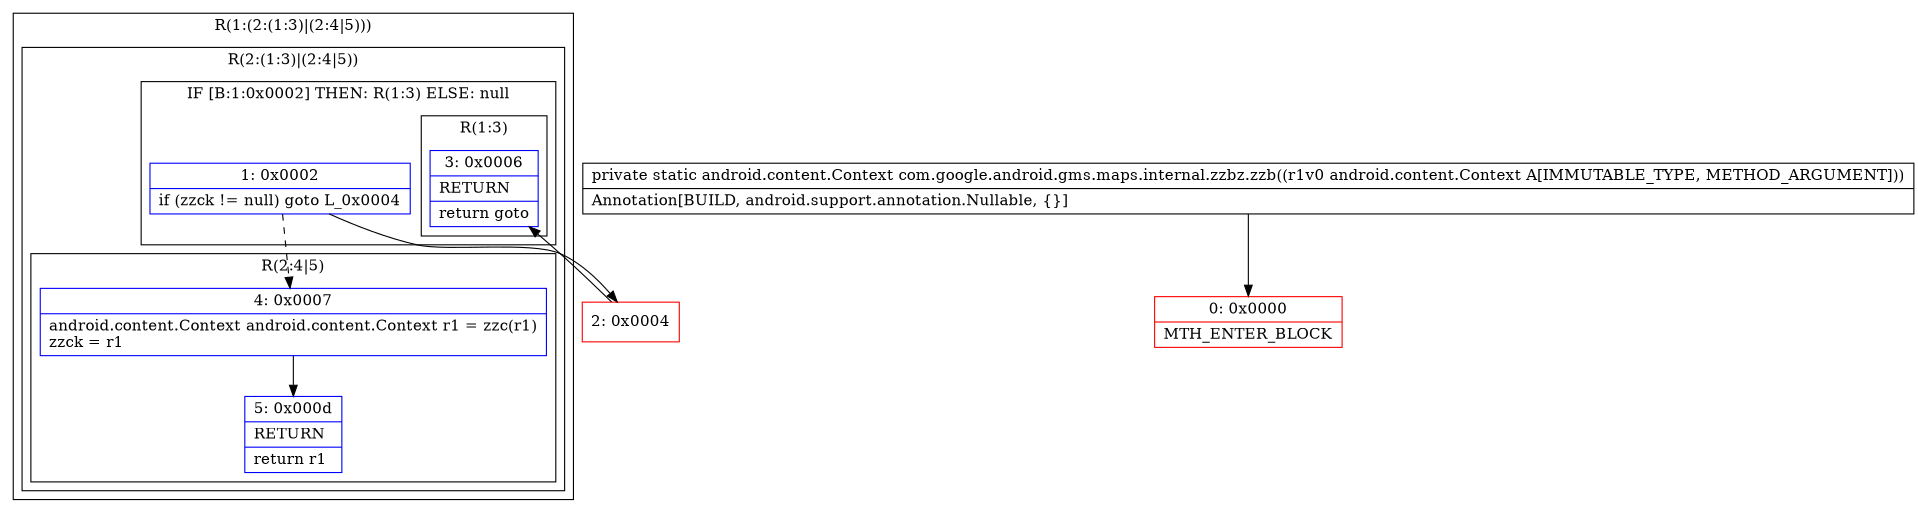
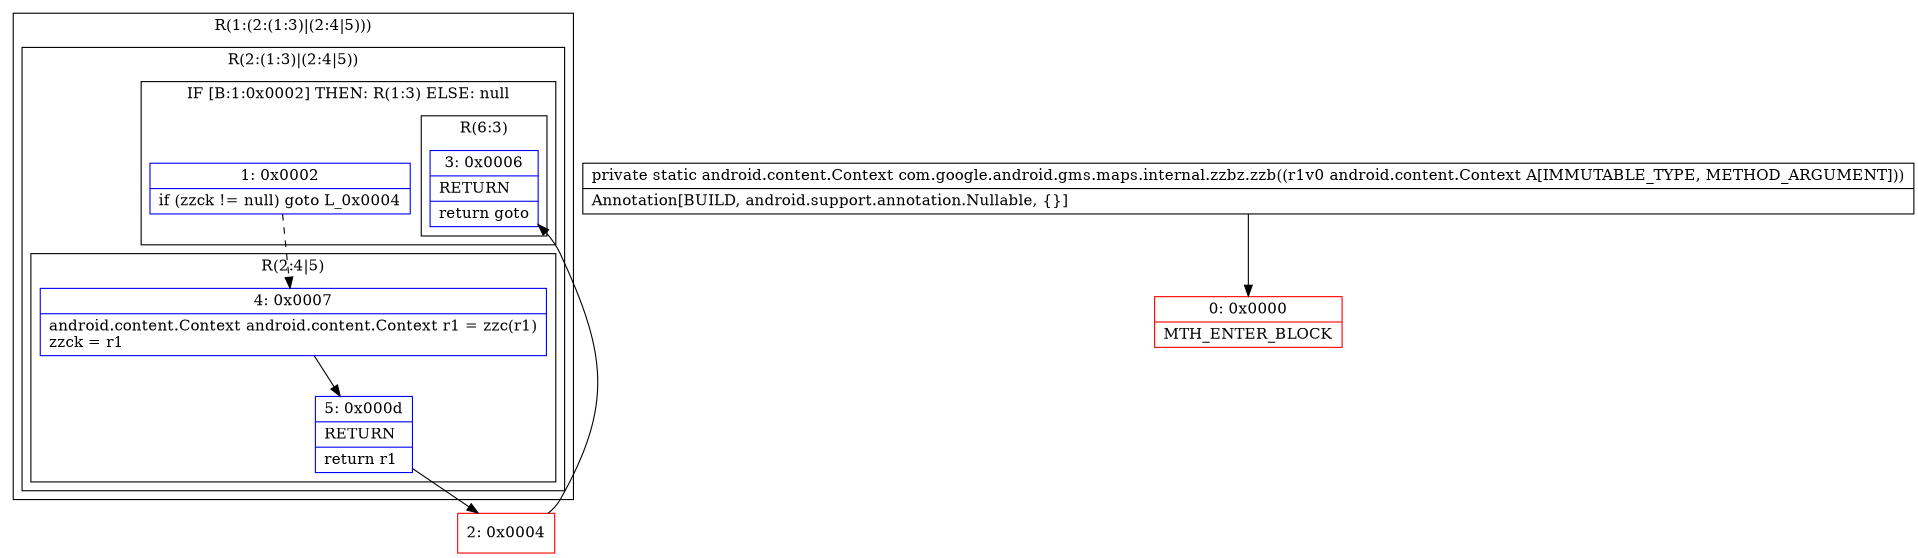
  digraph {
    node [color=blue shape=record]
    n1 [label="{3\:\ 0x0006|RETURN\l|return goto\l}"]
    n2 [label="{1\:\ 0x0002|if (zzck != null) goto L_0x0004\l}"]
    n3 [label="{4\:\ 0x0007|android.content.Context android.content.Context r1 = zzc(r1)\lzzck = r1\l}"]
    n4 [label="{5\:\ 0x000d|RETURN\l|return r1\l}"]
    n5 [color=red label="{2\:\ 0x0004}"]
    n6 [color=red label="{0\:\ 0x0000|MTH_ENTER_BLOCK\l}"]
    n7 [label="{private static android.content.Context com.google.android.gms.maps.internal.zzbz.zzb((r1v0 android.content.Context A[IMMUTABLE_TYPE, METHOD_ARGUMENT]))  | Annotation[BUILD, android.support.annotation.Nullable, \{\}]\l}" color=""]
    subgraph cluster_1 {
      label="R(1:(2:(1:3)|(2:4|5)))"
      subgraph cluster_2 {
        label="R(2:(1:3)|(2:4|5))"
        subgraph cluster_3 {
          label="IF [B:1:0x0002] THEN: R(1:3) ELSE: null"
          n2
          subgraph cluster_4 {
-           label="R(1:3)"
+           label="R(6:3)"
            n1
          }
        }
        subgraph cluster_5 {
          label="R(2:4|5)"
          n3
          n4
        }
      }
    }
    n2 -> n3 [style=dashed]
-   n2 -> n5
+   n4 -> n5
    n3 -> n4
    n5 -> n1
    n7 -> n6
  }
